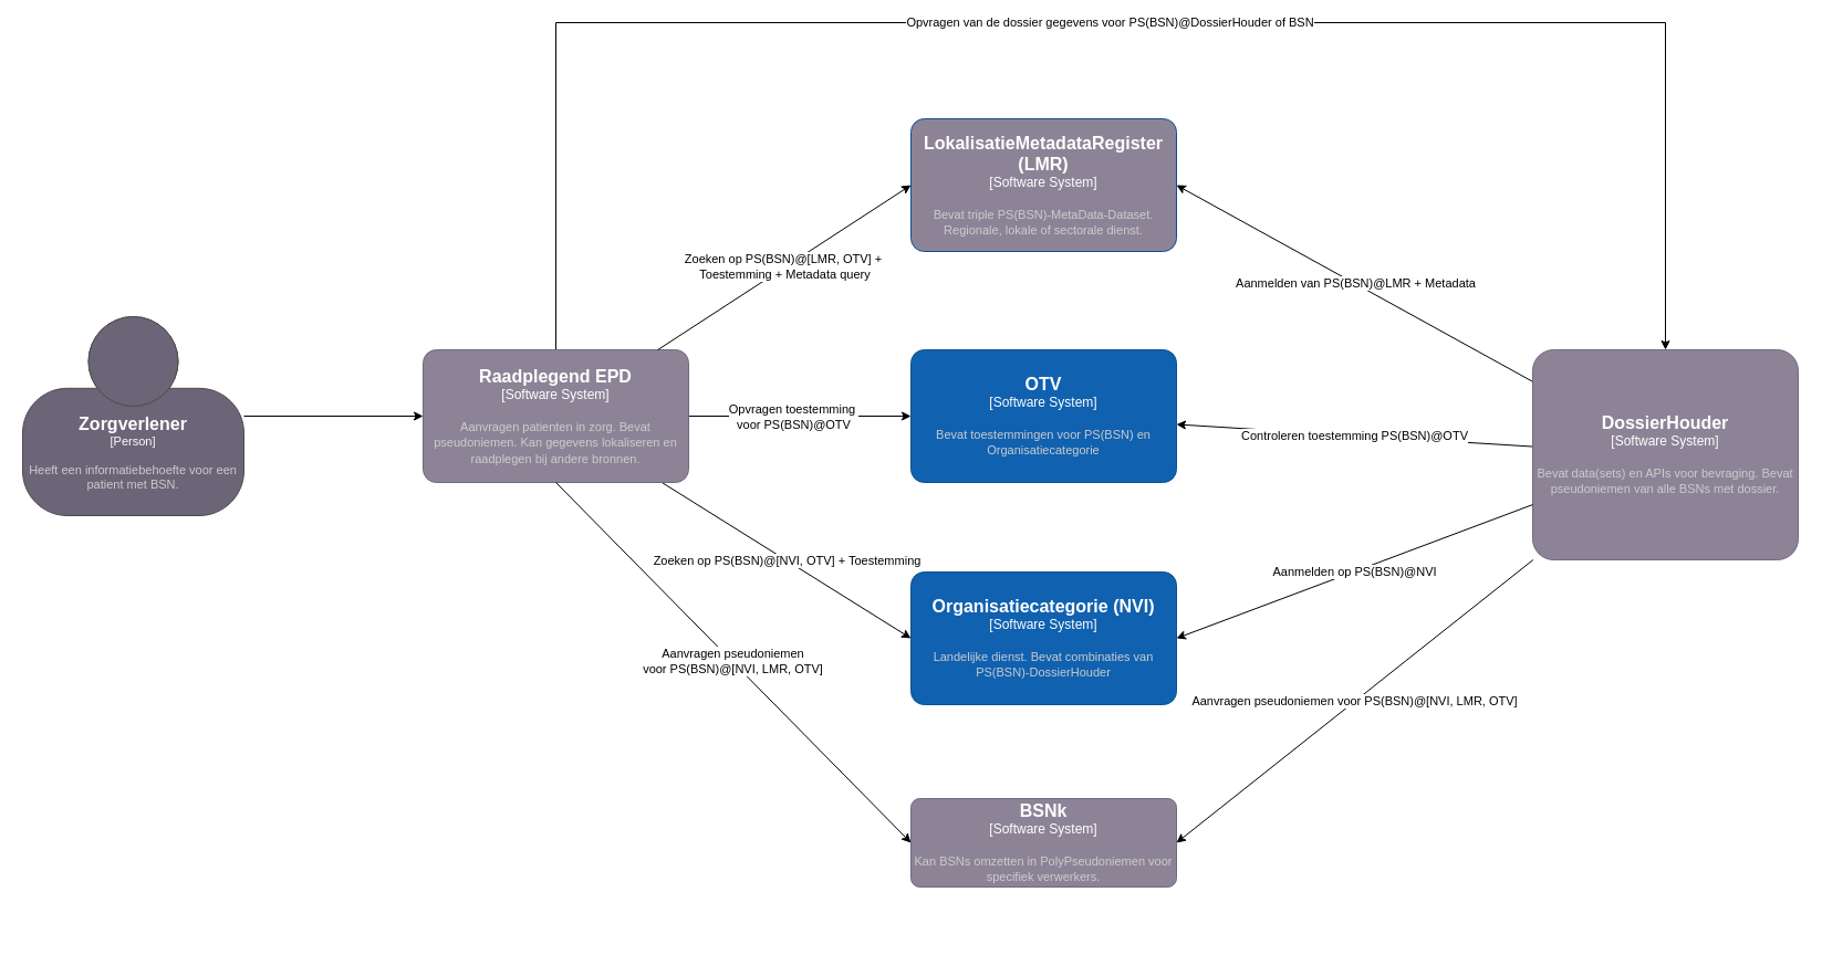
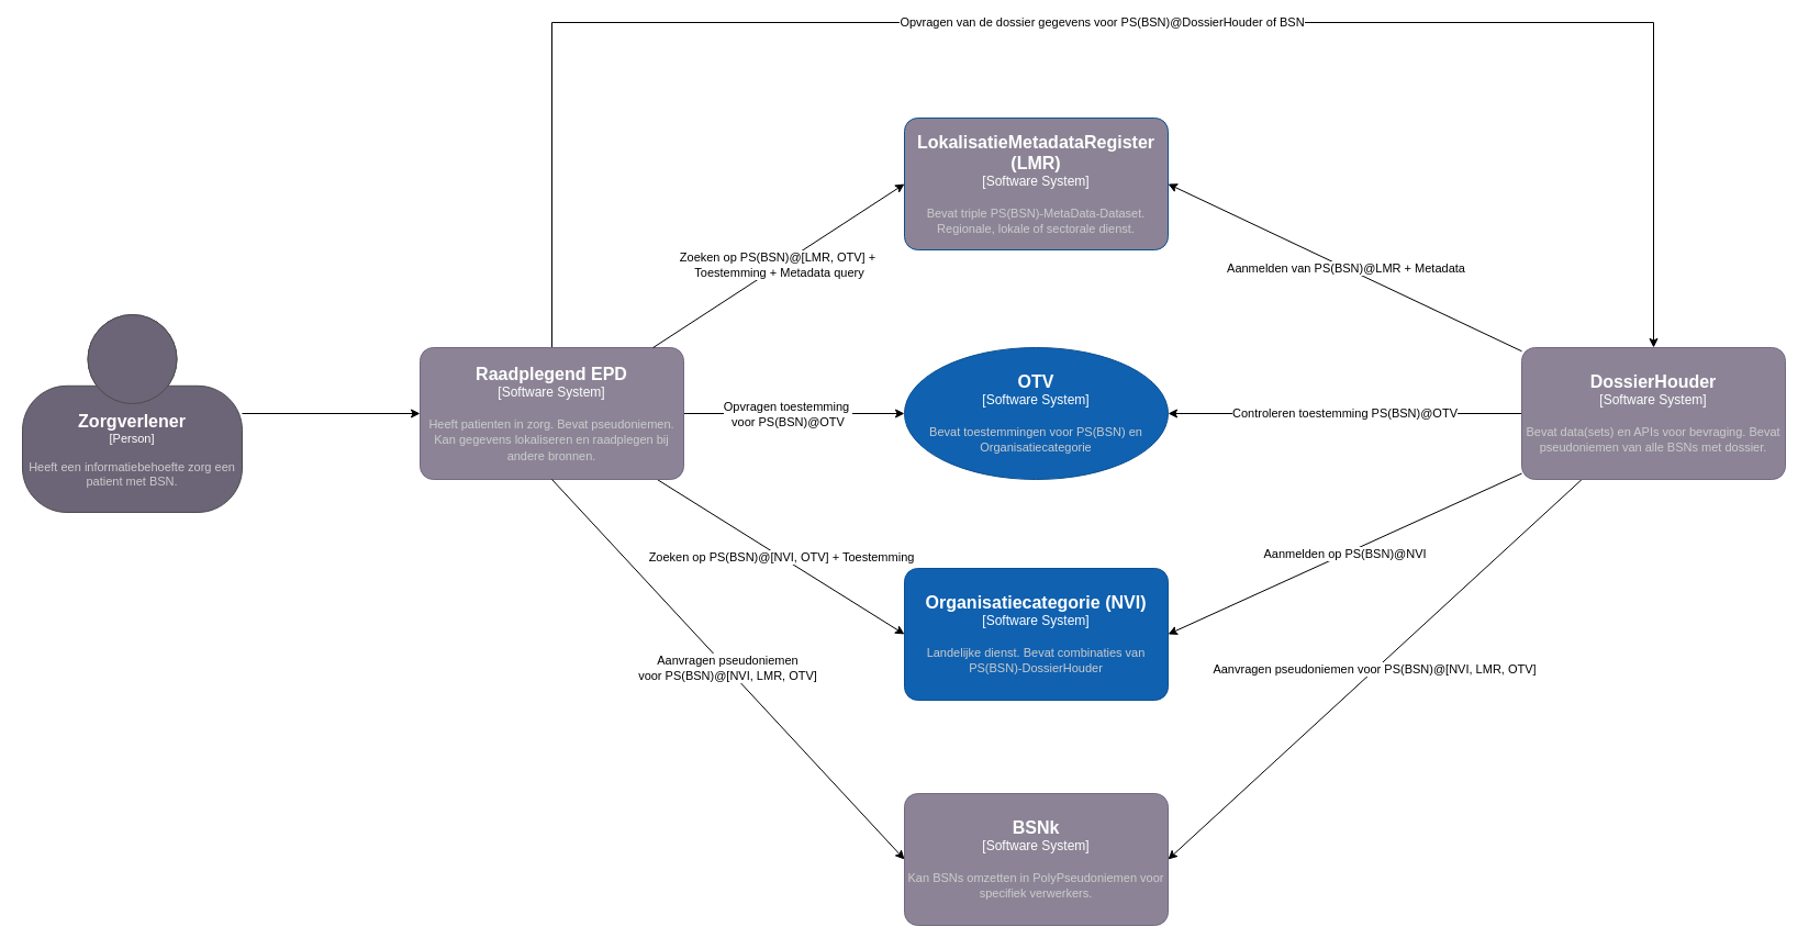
  <mxCell id="0" />
  <mxCell id="1" parent="0" />
  <mxCell id="2" style="edgeStyle=orthogonalEdgeStyle;rounded=0;orthogonalLoop=1;jettySize=auto;html=1;" edge="1" parent="1" source="19" target="7"><mxGeometry relative="1" as="geometry"><mxPoint x="245" y="376" as="sourcePoint" /></mxGeometry></mxCell>
  <mxCell id="3" value="Zoeken op PS(BSN)@[NVI, OTV] + Toestemming" style="rounded=0;orthogonalLoop=1;jettySize=auto;html=1;entryX=0;entryY=0.5;entryDx=0;entryDy=0;entryPerimeter=0;" edge="1" parent="1" source="7" target="8"><mxGeometry relative="1" as="geometry" /></mxCell>
  <mxCell id="4" value="Opvragen van de dossier gegevens voor PS(BSN)@DossierHouder of BSN" style="edgeStyle=orthogonalEdgeStyle;rounded=0;orthogonalLoop=1;jettySize=auto;html=1;" edge="1" parent="1" source="7" target="13"><mxGeometry x="-0.001" relative="1" as="geometry"><Array as="points"><mxPoint x="502" y="20" /><mxPoint x="1505" y="20" /></Array><mxPoint as="offset" /></mxGeometry></mxCell>
  <mxCell id="5" style="edgeStyle=orthogonalEdgeStyle;rounded=0;orthogonalLoop=1;jettySize=auto;html=1;" edge="1" parent="1" source="7" target="18"><mxGeometry relative="1" as="geometry" /></mxCell>
  <mxCell id="6" value="Opvragen toestemming&amp;nbsp;&lt;div&gt;voor PS(BSN)@OTV&lt;/div&gt;" style="edgeLabel;html=1;align=center;verticalAlign=middle;resizable=0;points=[];" vertex="1" connectable="0" parent="5"><mxGeometry x="-0.069" relative="1" as="geometry"><mxPoint as="offset" /></mxGeometry></mxCell>
- <mxCell id="7" value="&lt;font style=&quot;font-size: 16px&quot;&gt;&lt;b&gt;Raadplegend EPD&lt;/b&gt;&lt;/font&gt;&lt;div&gt;[Software System]&lt;/div&gt;&lt;br&gt;&lt;div&gt;&lt;font style=&quot;font-size: 11px&quot;&gt;&lt;font color=&quot;#cccccc&quot;&gt;Aanvragen patienten in zorg. Bevat pseudoniemen. Kan gegevens lokaliseren en raadplegen bij andere bronnen.&lt;/font&gt;&lt;/div&gt;" style="rounded=1;whiteSpace=wrap;html=1;labelBackgroundColor=none;fillColor=#8C8496;fontColor=#ffffff;align=center;arcSize=10;strokeColor=#736782;metaEdit=1;resizable=0;points=[[0.25,0,0],[0.5,0,0],[0.75,0,0],[1,0.25,0],[1,0.5,0],[1,0.75,0],[0.75,1,0],[0.5,1,0],[0.25,1,0],[0,0.75,0],[0,0.5,0],[0,0.25,0]];" vertex="1" parent="1"><mxGeometry x="382" y="316" width="240" height="120" as="geometry" /></mxCell>
+ <mxCell id="7" value="&lt;font style=&quot;font-size: 16px&quot;&gt;&lt;b&gt;Raadplegend EPD&lt;/b&gt;&lt;/font&gt;&lt;div&gt;[Software System]&lt;/div&gt;&lt;br&gt;&lt;div&gt;&lt;font style=&quot;font-size: 11px&quot;&gt;&lt;font color=&quot;#cccccc&quot;&gt;Heeft patienten in zorg. Bevat pseudoniemen. Kan gegevens lokaliseren en raadplegen bij andere bronnen.&lt;/font&gt;&lt;/div&gt;" style="rounded=1;whiteSpace=wrap;html=1;labelBackgroundColor=none;fillColor=#8C8496;fontColor=#ffffff;align=center;arcSize=10;strokeColor=#736782;metaEdit=1;resizable=0;points=[[0.25,0,0],[0.5,0,0],[0.75,0,0],[1,0.25,0],[1,0.5,0],[1,0.75,0],[0.75,1,0],[0.5,1,0],[0.25,1,0],[0,0.75,0],[0,0.5,0],[0,0.25,0]];" vertex="1" parent="1"><mxGeometry x="382" y="316" width="240" height="120" as="geometry" /></mxCell>
  <mxCell id="8" value="&lt;font style=&quot;font-size: 16px&quot;&gt;&lt;b&gt;Organisatiecategorie (NVI)&lt;/b&gt;&lt;/font&gt;&lt;div&gt;[Software System]&lt;/div&gt;&lt;br&gt;&lt;div&gt;&lt;font style=&quot;font-size: 11px&quot;&gt;&lt;font color=&quot;#cccccc&quot;&gt;Landelijke dienst. Bevat combinaties van PS(BSN)-DossierHouder&lt;/font&gt;&lt;/div&gt;" style="rounded=1;whiteSpace=wrap;html=1;labelBackgroundColor=none;fillColor=#1061B0;fontColor=#ffffff;align=center;arcSize=10;strokeColor=#0D5091;metaEdit=1;resizable=0;points=[[0.25,0,0],[0.5,0,0],[0.75,0,0],[1,0.25,0],[1,0.5,0],[1,0.75,0],[0.75,1,0],[0.5,1,0],[0.25,1,0],[0,0.75,0],[0,0.5,0],[0,0.25,0]];" vertex="1" parent="1"><mxGeometry x="823" y="517" width="240" height="120" as="geometry" /></mxCell>
  <mxCell id="9" value="&lt;font style=&quot;font-size: 16px&quot;&gt;&lt;b&gt;LokalisatieMetadataRegister (LMR)&lt;/b&gt;&lt;/font&gt;&lt;div&gt;[Software System]&lt;/div&gt;&lt;br&gt;&lt;div&gt;&lt;font style=&quot;font-size: 11px&quot;&gt;&lt;font color=&quot;#cccccc&quot;&gt;Bevat triple PS(BSN)-MetaData-Dataset. Regionale, lokale of sectorale dienst.&lt;/font&gt;&lt;/div&gt;" style="rounded=1;whiteSpace=wrap;html=1;labelBackgroundColor=none;fillColor=#8c8496;fontColor=#ffffff;align=center;arcSize=10;strokeColor=#0D5091;metaEdit=1;resizable=0;points=[[0.25,0,0],[0.5,0,0],[0.75,0,0],[1,0.25,0],[1,0.5,0],[1,0.75,0],[0.75,1,0],[0.5,1,0],[0.25,1,0],[0,0.75,0],[0,0.5,0],[0,0.25,0]];" vertex="1" parent="1"><mxGeometry x="823" y="107" width="240" height="120" as="geometry" /></mxCell>
  <mxCell id="10" value="Aanmelden van PS(BSN)@LMR + Metadata" style="rounded=0;orthogonalLoop=1;jettySize=auto;html=1;entryX=1;entryY=0.5;entryDx=0;entryDy=0;entryPerimeter=0;" edge="1" parent="1" source="13" target="9"><mxGeometry x="-0.005" relative="1" as="geometry"><mxPoint as="offset" /></mxGeometry></mxCell>
  <mxCell id="11" value="Aanvragen pseudoniemen voor PS(BSN)@[NVI, LMR, OTV]" style="rounded=0;orthogonalLoop=1;jettySize=auto;html=1;entryX=1;entryY=0.5;entryDx=0;entryDy=0;entryPerimeter=0;" edge="1" parent="1" source="13" target="14"><mxGeometry relative="1" as="geometry" /></mxCell>
  <mxCell id="12" value="Controleren toestemming PS(BSN)@OTV" style="rounded=0;orthogonalLoop=1;jettySize=auto;html=1;" edge="1" parent="1" source="13" target="18"><mxGeometry relative="1" as="geometry" /></mxCell>
- <mxCell id="13" value="&lt;font style=&quot;font-size: 16px&quot;&gt;&lt;b&gt;DossierHouder&lt;/b&gt;&lt;/font&gt;&lt;div&gt;[Software System]&lt;/div&gt;&lt;br&gt;&lt;div&gt;&lt;font style=&quot;font-size: 11px&quot;&gt;&lt;font color=&quot;#cccccc&quot;&gt;Bevat data(sets) en APIs voor bevraging. Bevat pseudoniemen van alle BSNs met dossier.&lt;/font&gt;&lt;/div&gt;" style="rounded=1;whiteSpace=wrap;html=1;labelBackgroundColor=none;fillColor=#8C8496;fontColor=#ffffff;align=center;arcSize=10;strokeColor=#736782;metaEdit=1;resizable=0;points=[[0.25,0,0],[0.5,0,0],[0.75,0,0],[1,0.25,0],[1,0.5,0],[1,0.75,0],[0.75,1,0],[0.5,1,0],[0.25,1,0],[0,0.75,0],[0,0.5,0],[0,0.25,0]];" vertex="1" parent="1"><mxGeometry x="1385" y="316" width="240" height="190" as="geometry" /></mxCell>
- <mxCell id="14" value="&lt;font style=&quot;font-size: 16px&quot;&gt;&lt;b&gt;BSNk&lt;/b&gt;&lt;/font&gt;&lt;div&gt;[Software System]&lt;/div&gt;&lt;br&gt;&lt;div&gt;&lt;font style=&quot;font-size: 11px&quot;&gt;&lt;font color=&quot;#cccccc&quot;&gt;Kan BSNs omzetten in PolyPseudoniemen voor specifiek verwerkers.&lt;/font&gt;&lt;/div&gt;" style="rounded=1;whiteSpace=wrap;html=1;labelBackgroundColor=none;fillColor=#8C8496;fontColor=#ffffff;align=center;arcSize=10;strokeColor=#736782;metaEdit=1;resizable=0;points=[[0.25,0,0],[0.5,0,0],[0.75,0,0],[1,0.25,0],[1,0.5,0],[1,0.75,0],[0.75,1,0],[0.5,1,0],[0.25,1,0],[0,0.75,0],[0,0.5,0],[0,0.25,0]];" vertex="1" parent="1"><mxGeometry x="823" y="722" width="240" height="80" as="geometry" /></mxCell>
+ <mxCell id="13" value="&lt;font style=&quot;font-size: 16px&quot;&gt;&lt;b&gt;DossierHouder&lt;/b&gt;&lt;/font&gt;&lt;div&gt;[Software System]&lt;/div&gt;&lt;br&gt;&lt;div&gt;&lt;font style=&quot;font-size: 11px&quot;&gt;&lt;font color=&quot;#cccccc&quot;&gt;Bevat data(sets) en APIs voor bevraging. Bevat pseudoniemen van alle BSNs met dossier.&lt;/font&gt;&lt;/div&gt;" style="rounded=1;whiteSpace=wrap;html=1;labelBackgroundColor=none;fillColor=#8C8496;fontColor=#ffffff;align=center;arcSize=10;strokeColor=#736782;metaEdit=1;resizable=0;points=[[0.25,0,0],[0.5,0,0],[0.75,0,0],[1,0.25,0],[1,0.5,0],[1,0.75,0],[0.75,1,0],[0.5,1,0],[0.25,1,0],[0,0.75,0],[0,0.5,0],[0,0.25,0]];" vertex="1" parent="1"><mxGeometry x="1385" y="316" width="240" height="120" as="geometry" /></mxCell>
+ <mxCell id="14" value="&lt;font style=&quot;font-size: 16px&quot;&gt;&lt;b&gt;BSNk&lt;/b&gt;&lt;/font&gt;&lt;div&gt;[Software System]&lt;/div&gt;&lt;br&gt;&lt;div&gt;&lt;font style=&quot;font-size: 11px&quot;&gt;&lt;font color=&quot;#cccccc&quot;&gt;Kan BSNs omzetten in PolyPseudoniemen voor specifiek verwerkers.&lt;/font&gt;&lt;/div&gt;" style="rounded=1;whiteSpace=wrap;html=1;labelBackgroundColor=none;fillColor=#8C8496;fontColor=#ffffff;align=center;arcSize=10;strokeColor=#736782;metaEdit=1;resizable=0;points=[[0.25,0,0],[0.5,0,0],[0.75,0,0],[1,0.25,0],[1,0.5,0],[1,0.75,0],[0.75,1,0],[0.5,1,0],[0.25,1,0],[0,0.75,0],[0,0.5,0],[0,0.25,0]];" vertex="1" parent="1"><mxGeometry x="823" y="722" width="240" height="120" as="geometry" /></mxCell>
  <mxCell id="15" value="Aanvragen pseudoniemen&lt;div&gt;voor PS(BSN)@[NVI, LMR, OTV]&lt;/div&gt;" style="rounded=0;orthogonalLoop=1;jettySize=auto;html=1;entryX=0;entryY=0.5;entryDx=0;entryDy=0;entryPerimeter=0;exitX=0.5;exitY=1;exitDx=0;exitDy=0;exitPerimeter=0;" edge="1" parent="1" source="7" target="14"><mxGeometry x="-0.003" relative="1" as="geometry"><mxPoint as="offset" /></mxGeometry></mxCell>
  <mxCell id="16" value="Zoeken op PS(BSN)@[LMR, OTV] +&amp;nbsp;&lt;div&gt;Toestemming + Metadata query&lt;/div&gt;" style="rounded=0;orthogonalLoop=1;jettySize=auto;html=1;entryX=0;entryY=0.5;entryDx=0;entryDy=0;entryPerimeter=0;" edge="1" parent="1" source="7" target="9"><mxGeometry relative="1" as="geometry" /></mxCell>
  <mxCell id="17" value="Aanmelden op PS(BSN)@NVI" style="rounded=0;orthogonalLoop=1;jettySize=auto;html=1;entryX=1;entryY=0.5;entryDx=0;entryDy=0;entryPerimeter=0;" edge="1" parent="1" source="13" target="8"><mxGeometry relative="1" as="geometry" /></mxCell>
- <mxCell id="18" value="&lt;font style=&quot;font-size: 16px&quot;&gt;&lt;b&gt;OTV&lt;/b&gt;&lt;/font&gt;&lt;div&gt;[Software System]&lt;/div&gt;&lt;br&gt;&lt;div&gt;&lt;font style=&quot;font-size: 11px&quot;&gt;&lt;font color=&quot;#cccccc&quot;&gt;Bevat toestemmingen voor PS(BSN) en Organisatiecategorie&lt;/font&gt;&lt;/div&gt;" style="rounded=1;whiteSpace=wrap;html=1;labelBackgroundColor=none;fillColor=#1061B0;fontColor=#ffffff;align=center;arcSize=10;strokeColor=#0D5091;metaEdit=1;resizable=0;points=[[0.25,0,0],[0.5,0,0],[0.75,0,0],[1,0.25,0],[1,0.5,0],[1,0.75,0],[0.75,1,0],[0.5,1,0],[0.25,1,0],[0,0.75,0],[0,0.5,0],[0,0.25,0]];" vertex="1" parent="1"><mxGeometry x="823" y="316" width="240" height="120" as="geometry" /></mxCell>
- <mxCell id="19" value="&lt;font style=&quot;font-size: 16px&quot;&gt;&lt;b&gt;Zorgverlener&lt;/b&gt;&lt;/font&gt;&lt;div&gt;[Person]&lt;/div&gt;&lt;br&gt;&lt;div&gt;&lt;font style=&quot;font-size: 11px&quot;&gt;&lt;font color=&quot;#cccccc&quot;&gt;Heeft een informatiebehoefte voor een patient met BSN.&lt;/font&gt;&lt;/div&gt;" style="html=1;fontSize=11;dashed=0;whiteSpace=wrap;fillColor=#6C6477;strokeColor=#4D4D4D;fontColor=#ffffff;shape=mxgraph.c4.person2;align=center;metaEdit=1;points=[[0.5,0,0],[1,0.5,0],[1,0.75,0],[0.75,1,0],[0.5,1,0],[0.25,1,0],[0,0.75,0],[0,0.5,0]];resizable=0;" vertex="1" parent="1"><mxGeometry x="20" y="286" width="200" height="180" as="geometry" /></mxCell>
+ <mxCell id="18" value="&lt;font style=&quot;font-size: 16px&quot;&gt;&lt;b&gt;OTV&lt;/b&gt;&lt;/font&gt;&lt;div&gt;[Software System]&lt;/div&gt;&lt;br&gt;&lt;div&gt;&lt;font style=&quot;font-size: 11px&quot;&gt;&lt;font color=&quot;#cccccc&quot;&gt;Bevat toestemmingen voor PS(BSN) en Organisatiecategorie&lt;/font&gt;&lt;/div&gt;" style="ellipse;whiteSpace=wrap;html=1;labelBackgroundColor=none;fillColor=#1061B0;fontColor=#ffffff;align=center;arcSize=10;strokeColor=#0D5091;metaEdit=1;resizable=0;points=[[0.25,0,0],[0.5,0,0],[0.75,0,0],[1,0.25,0],[1,0.5,0],[1,0.75,0],[0.75,1,0],[0.5,1,0],[0.25,1,0],[0,0.75,0],[0,0.5,0],[0,0.25,0]];" vertex="1" parent="1"><mxGeometry x="823" y="316" width="240" height="120" as="geometry" /></mxCell>
+ <mxCell id="19" value="&lt;font style=&quot;font-size: 16px&quot;&gt;&lt;b&gt;Zorgverlener&lt;/b&gt;&lt;/font&gt;&lt;div&gt;[Person]&lt;/div&gt;&lt;br&gt;&lt;div&gt;&lt;font style=&quot;font-size: 11px&quot;&gt;&lt;font color=&quot;#cccccc&quot;&gt;Heeft een informatiebehoefte zorg een patient met BSN.&lt;/font&gt;&lt;/div&gt;" style="html=1;fontSize=11;dashed=0;whiteSpace=wrap;fillColor=#6C6477;strokeColor=#4D4D4D;fontColor=#ffffff;shape=mxgraph.c4.person2;align=center;metaEdit=1;points=[[0.5,0,0],[1,0.5,0],[1,0.75,0],[0.75,1,0],[0.5,1,0],[0.25,1,0],[0,0.75,0],[0,0.5,0]];resizable=0;" vertex="1" parent="1"><mxGeometry x="20" y="286" width="200" height="180" as="geometry" /></mxCell>
